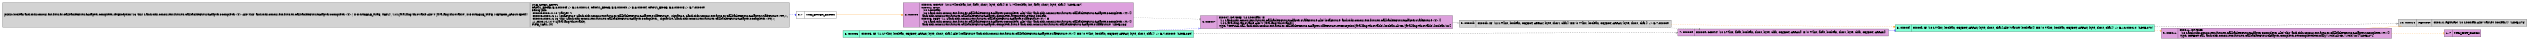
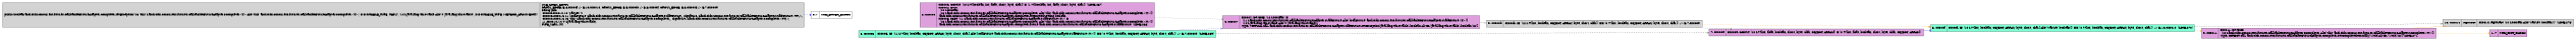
  digraph {
    rankdir=LR
    node [fillcolor=plum shape=record style=filled]
    edge [arrowhead=tee color=darkorange style=dashed]
    n1 [fillcolor=white label="{0\:\ ?|MTH_ENTER_BLOCK\l}"]
    n2 [label="{2\:\ 0x0000|0x0000: CONST  (r0 I:??[boolean, int, float, short, byte, char]) = (1 ??[boolean, int, float, short, byte, char])  (LINE:267)\l0x0001: IPUT  \l  (r0 I:boolean)\l  (r3 I:androidx.concurrent.futures.CallbackToFutureAdapter$Completer A[D('this' androidx.concurrent.futures.CallbackToFutureAdapter$Completer\<T\>)])\l androidx.concurrent.futures.CallbackToFutureAdapter.Completer.attemptedSetting boolean \l0x0003: IGET  (r1 I:androidx.concurrent.futures.CallbackToFutureAdapter$SafeFuture\<T\>) = \l  (r3 I:androidx.concurrent.futures.CallbackToFutureAdapter$Completer A[D('this' androidx.concurrent.futures.CallbackToFutureAdapter$Completer\<T\>)])\l androidx.concurrent.futures.CallbackToFutureAdapter.Completer.future androidx.concurrent.futures.CallbackToFutureAdapter$SafeFuture  (LINE:268)\l}"]
    n3 [label="{4\:\ 0x0007|0x0007: INVOKE  (r2 I:boolean) = \l  (r1 I:androidx.concurrent.futures.CallbackToFutureAdapter$SafeFuture A[D('localFuture' androidx.concurrent.futures.CallbackToFutureAdapter$SafeFuture\<T\>)])\l  (r4 I:java.lang.Throwable A[D('t' java.lang.Throwable)])\l type: VIRTUAL call: androidx.concurrent.futures.CallbackToFutureAdapter.SafeFuture.setException(java.lang.Throwable):boolean A[MD:(java.lang.Throwable):boolean (m)]\l}"]
    n4 [fillcolor=aquamarine label="{3\:\ 0x0005|0x0005: IF  (r1 I:??[int, boolean, OBJECT, ARRAY, byte, short, char] A[D('localFuture' androidx.concurrent.futures.CallbackToFutureAdapter$SafeFuture\<T\>)]) == (0 ??[int, boolean, OBJECT, ARRAY, byte, short, char])  \-\> B:7:0x000e  (LINE:269)\l}"]
    n5 [label="{7\:\ 0x000e|0x000e: CONST  (r0 I:??[int, float, boolean, short, byte, char, OBJECT, ARRAY]) = (0 ??[int, float, boolean, short, byte, char, OBJECT, ARRAY]) \l}"]
    n6 [fillcolor=lightgrey label="{5\:\ 0x000b|0x000b: IF  (r2 I:??[int, boolean, OBJECT, ARRAY, byte, short, char]) == (0 ??[int, boolean, OBJECT, ARRAY, byte, short, char])  \-\> B:7:0x000e \l}"]
    n7 [fillcolor=aquamarine label="{8\:\ 0x000f|0x000f: IF  (r0 I:??[int, boolean, OBJECT, ARRAY, byte, short, char] A[D('wasSet' boolean)]) == (0 ??[int, boolean, OBJECT, ARRAY, byte, short, char])  \-\> B:10:0x0014  (LINE:270)\l}"]
    n8 [label="{9\:\ 0x0011|0x0011: INVOKE  \l  (r3 I:androidx.concurrent.futures.CallbackToFutureAdapter$Completer A[D('this' androidx.concurrent.futures.CallbackToFutureAdapter$Completer\<T\>)])\l type: DIRECT call: androidx.concurrent.futures.CallbackToFutureAdapter.Completer.setCompletedNormally():void A[MD:():void (m)] (LINE:271)\l}"]
    n9 [fillcolor=lightgrey label="{10\:\ 0x0014|RETURN\l|0x0014: RETURN  (r0 I:boolean A[D('wasSet' boolean)])  (LINE:273)\l}"]
    n10 [label="{1\:\ ?|MTH_EXIT_BLOCK\l}"]
    n11 [fillcolor=lightgrey label="{public boolean androidx.concurrent.futures.CallbackToFutureAdapter.Completer.setException((r3 'this' I:androidx.concurrent.futures.CallbackToFutureAdapter$Completer\<T\> A[D('this' androidx.concurrent.futures.CallbackToFutureAdapter$Completer\<T\>), IMMUTABLE_TYPE, THIS]), (r4 I:java.lang.Throwable A[D('t' java.lang.Throwable), IMMUTABLE_TYPE, METHOD_ARGUMENT]))  | USE_LINES_HINTS\lCROSS_EDGE: B:8:0x000f \-\> B:10:0x0014, CROSS_EDGE: B:5:0x000b \-\> B:8:0x000f, CROSS_EDGE: B:3:0x0005 \-\> B:7:0x000e\lDebug Info:\l  0x000f\-0x0014: r0 'wasSet' Z\l  0x0005\-0x0014: r1 'localFuture' Landroidx\/concurrent\/futures\/CallbackToFutureAdapter$SafeFuture;, signature: Landroidx\/concurrent\/futures\/CallbackToFutureAdapter$SafeFuture\<TT;\>;\l  0x0000\-0x0014: r3 'this' Landroidx\/concurrent\/futures\/CallbackToFutureAdapter$Completer;, signature: Landroidx\/concurrent\/futures\/CallbackToFutureAdapter$Completer\<TT;\>;\l  \-1 \-0x0014: r4 't' Ljava\/lang\/Throwable;\lTYPE_VARS: [T]\l}"]
-   n1 -> n2 [arrowhead=diamond style=solid]
    n2 -> n3 [color=gray40]
    n3 -> n6 [arrowhead=onormal color=gray40 style=solid]
    n4 -> n3 [arrowhead=onormal color=blue]
    n4 -> n5 [arrowhead=onormal color=black]
    n5 -> n7 [color=blue style=solid]
    n6 -> n5 [color=gray40]
    n6 -> n7 [arrowhead=diamond]
    n7 -> n8
    n7 -> n9 [arrowhead=onormal color=black]
    n8 -> n9 [arrowhead=onormal style=solid]
    n8 -> n10
    n11 -> n1 [color=blue]
  }
